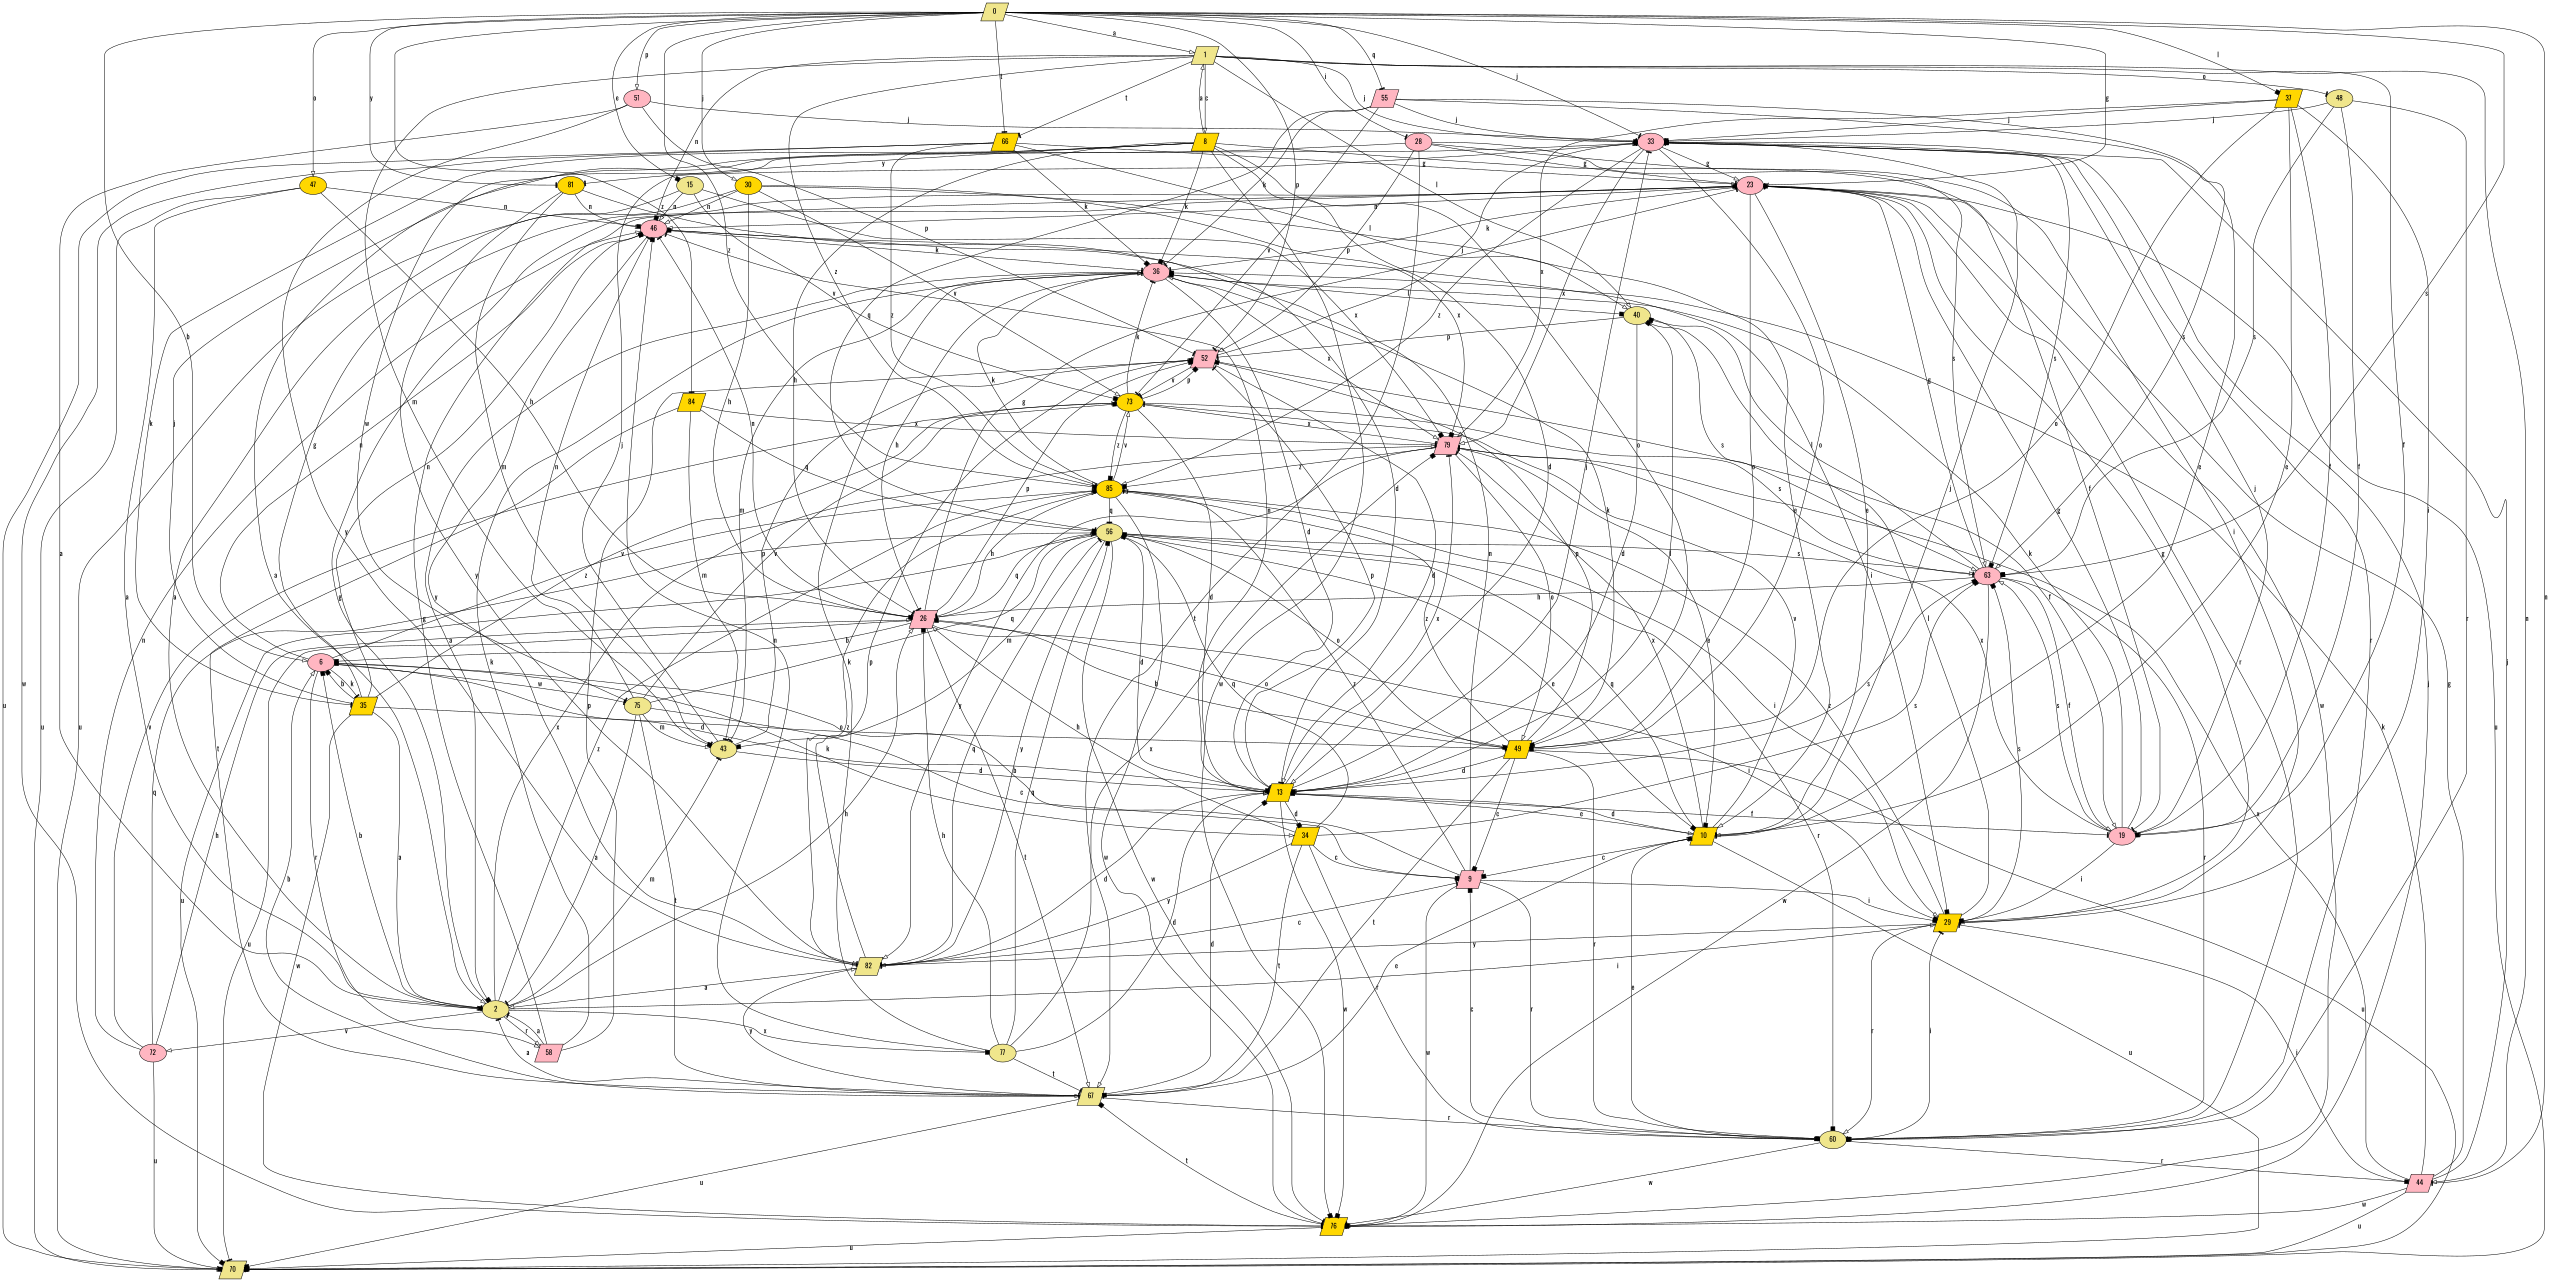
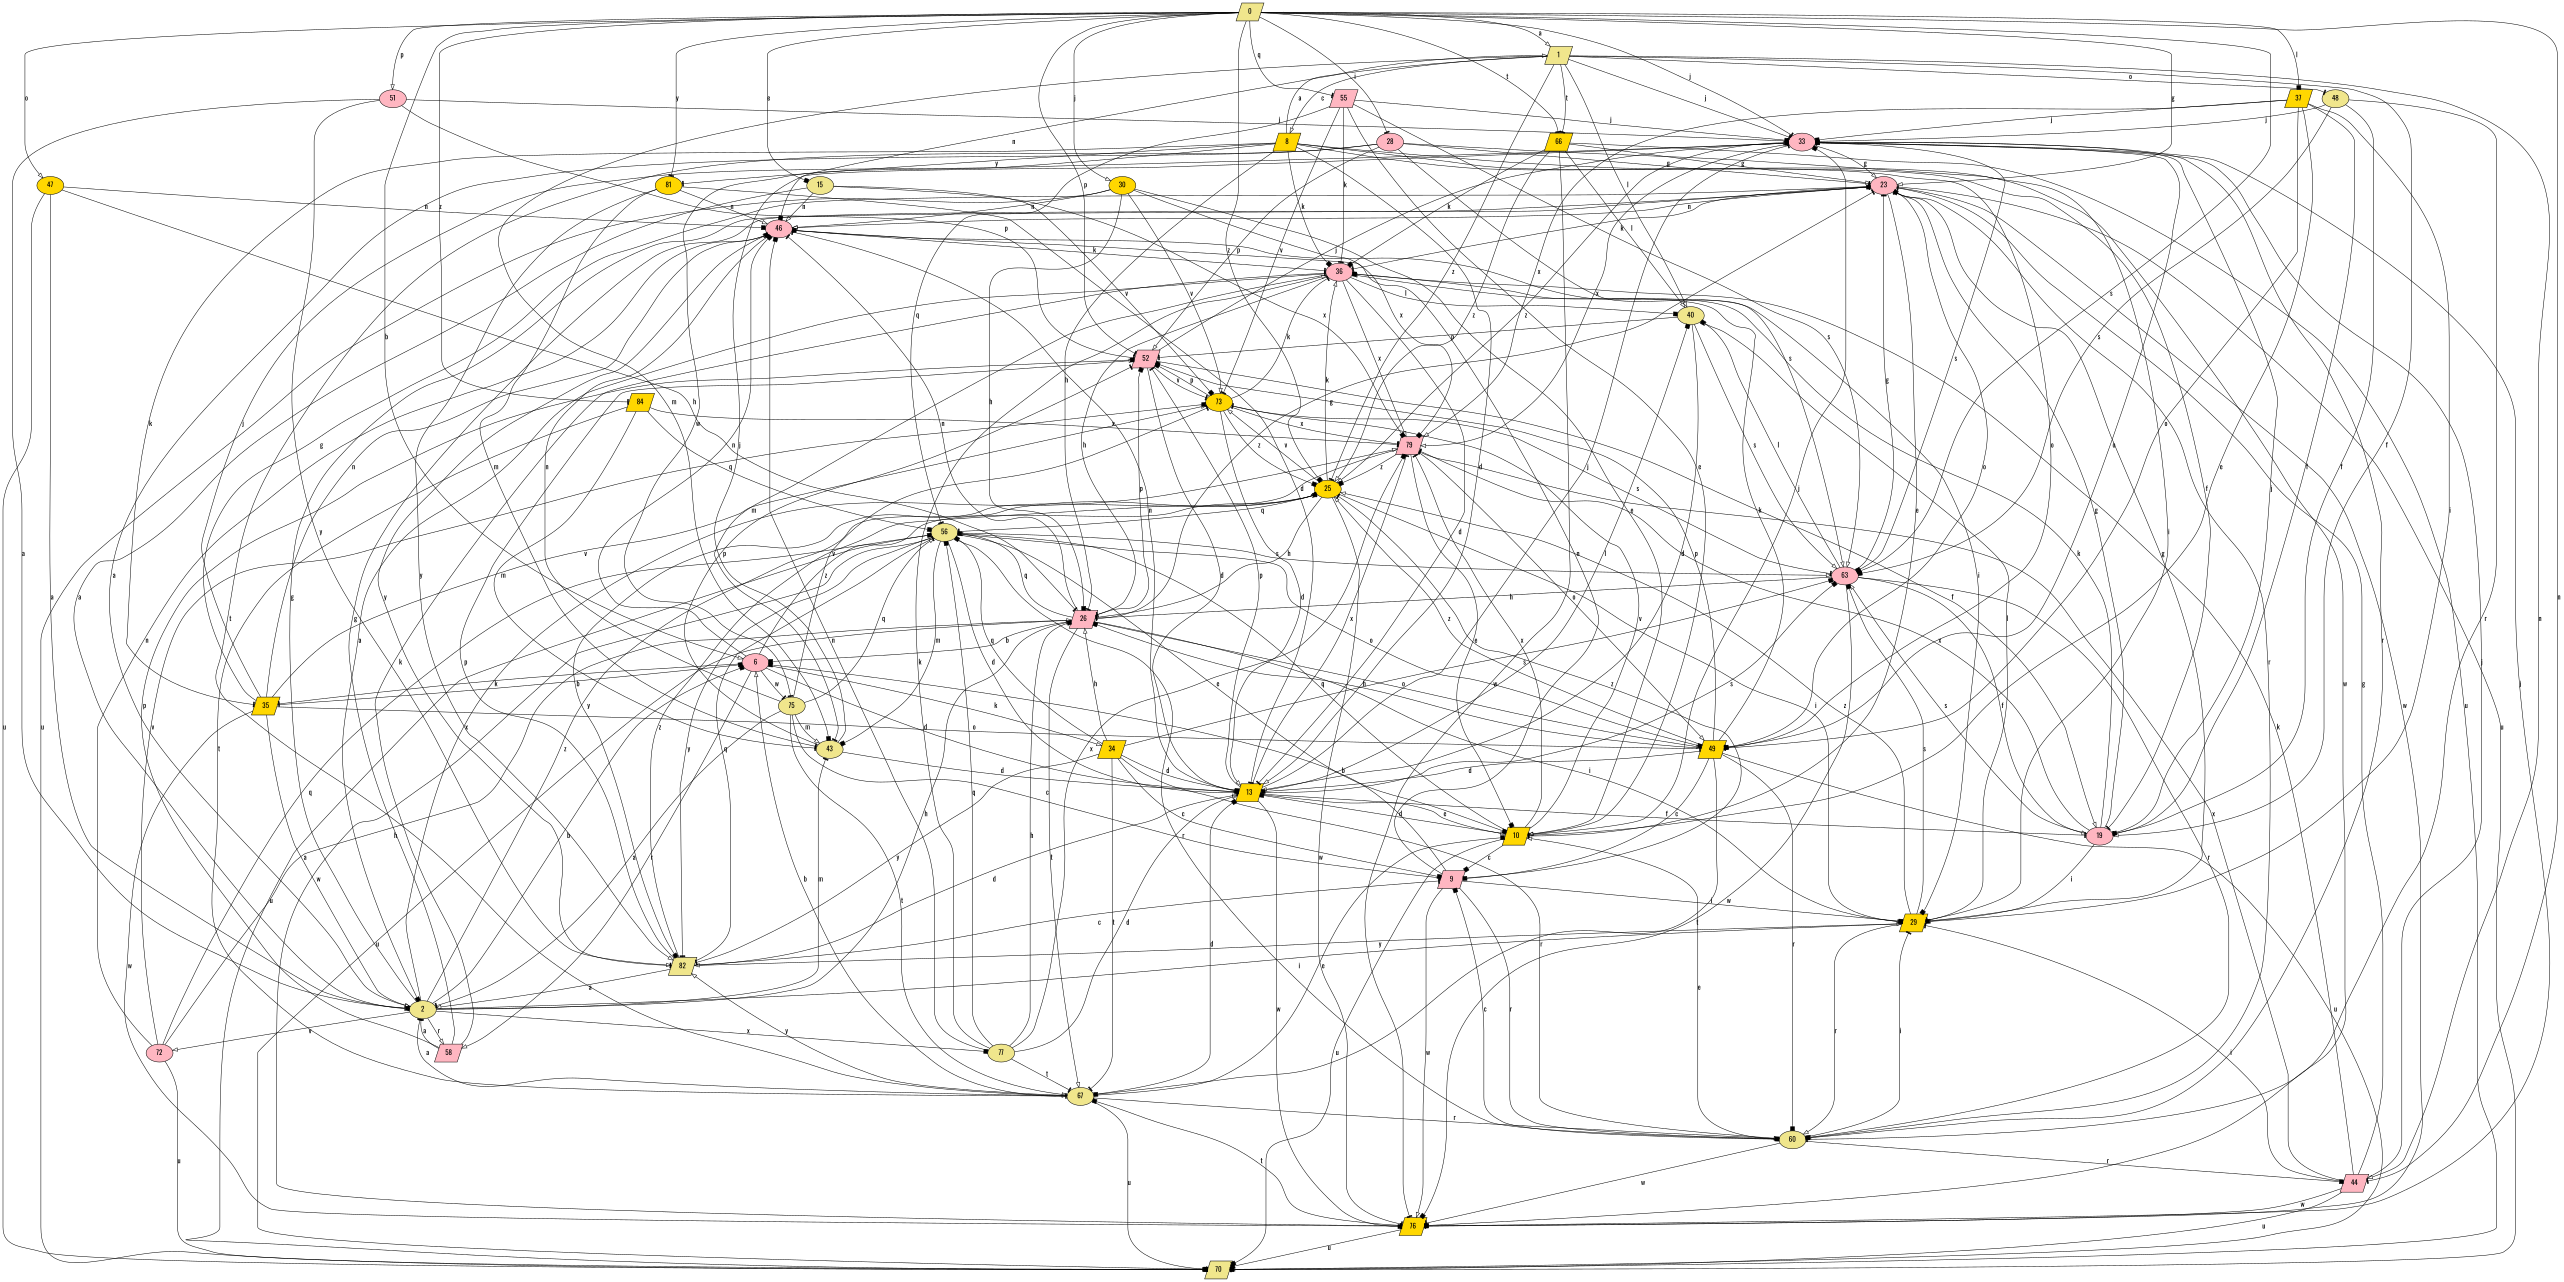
  strict digraph {
    fontname=Oswald
    node [fillcolor=lightpink fontname=Oswald shape=ellipse style=filled]
    edge [arrowhead=tee fontname=Oswald]
    0 [fillcolor=khaki shape=parallelogram]
    1 [fillcolor=khaki shape=parallelogram]
    6
    15 [fillcolor=khaki]
    23
    28
    30 [fillcolor=gold]
    33
    37 [fillcolor=gold shape=parallelogram]
    44 [shape=parallelogram]
    47 [fillcolor=gold]
    51
    52 [shape=parallelogram]
    55 [shape=parallelogram]
    63
    66 [fillcolor=gold shape=parallelogram]
    81 [fillcolor=gold]
    84 [fillcolor=gold shape=parallelogram]
-   85 [fillcolor=gold]
+   85 [fillcolor=gold label=25]
    8 [fillcolor=gold shape=parallelogram]
    19
    40 [fillcolor=khaki]
    43 [fillcolor=khaki]
    46
    48 [fillcolor=khaki]
    58 [shape=parallelogram]
    13 [fillcolor=gold shape=parallelogram]
    34 [fillcolor=gold shape=parallelogram]
    35 [fillcolor=gold shape=parallelogram]
    75 [fillcolor=khaki]
    2 [fillcolor=khaki]
    79 [shape=parallelogram]
    73 [fillcolor=gold]
    36
    49 [fillcolor=gold shape=parallelogram]
    76 [fillcolor=gold shape=parallelogram]
    60 [fillcolor=khaki]
    n38 [fillcolor=gold label=10 shape=parallelogram]
    70 [fillcolor=khaki shape=parallelogram]
    29 [fillcolor=gold shape=parallelogram]
-   67 [fillcolor=khaki shape=parallelogram]
+   67 [fillcolor=khaki]
    26 [shape=parallelogram]
    82 [fillcolor=khaki shape=parallelogram]
    56 [fillcolor=khaki]
    72
    77 [fillcolor=khaki]
    9 [shape=parallelogram]
    0 -> 1 [arrowhead=onormal label=a]
    0 -> 6 [arrowhead=onormal label=b]
    0 -> 15 [arrowhead=box label=e]
    0 -> 23 [arrowhead=onormal label=g]
    0 -> 28 [label=i]
    0 -> 30 [arrowhead=onormal label=j]
    0 -> 33 [label=j]
    0 -> 37 [arrowhead=box label=l]
    0 -> 44 [label=n]
    0 -> 47 [arrowhead=onormal label=o]
    0 -> 51 [arrowhead=onormal label=p]
    0 -> 52 [label=p]
    0 -> 55 [label=q]
    0 -> 63 [arrowhead=box label=s]
    0 -> 66 [label=t]
    0 -> 81 [label=y]
    0 -> 84 [label=z]
    0 -> 85 [arrowhead=box label=z]
    1 -> 33 [label=j]
    1 -> 44 [arrowhead=onormal label=n]
    1 -> 66 [label=t]
    1 -> 85 [label=z]
    1 -> 8 [arrowhead=onormal label=c]
    1 -> 19 [arrowhead=onormal label=f]
    1 -> 40 [arrowhead=onormal label=l]
    1 -> 43 [arrowhead=box label=m]
    1 -> 46 [arrowhead=box label=n]
    1 -> 48 [label=o]
    6 -> 85 [label=z]
    6 -> 46 [arrowhead=box label=n]
    6 -> 58 [arrowhead=onormal label=r]
    6 -> 13 [arrowhead=box label=d]
    6 -> 34 [arrowhead=onormal label=k]
    6 -> 35 [label=k]
    6 -> 75 [label=w]
    15 -> 46 [arrowhead=onormal label=n]
    15 -> 2 [arrowhead=onormal label=a]
    15 -> 79 [arrowhead=box label=x]
    15 -> 73 [arrowhead=box label=v]
    23 -> 46 [arrowhead=onormal label=n]
    23 -> 36 [label=k]
    23 -> 49 [label=o]
    23 -> 76 [arrowhead=box label=w]
    23 -> 60 [arrowhead=box label=r]
    23 -> n38 [label=e]
    23 -> 70 [label=u]
    28 -> 23 [label=g]
    28 -> 52 [arrowhead=onormal label=p]
    28 -> 63 [arrowhead=onormal label=s]
    28 -> 2 [arrowhead=onormal label=a]
    28 -> 29 [label=i]
    28 -> 67 [arrowhead=onormal label=t]
    30 -> 46 [arrowhead=onormal label=n]
    30 -> 79 [arrowhead=box label=x]
    30 -> 73 [arrowhead=onormal label=v]
    30 -> n38 [arrowhead=onormal label=e]
    30 -> 70 [arrowhead=box label=u]
    30 -> 26 [arrowhead=box label=h]
    33 -> 23 [arrowhead=onormal label=g]
    33 -> 63 [arrowhead=box label=s]
    33 -> 85 [arrowhead=onormal label=z]
    33 -> 79 [arrowhead=onormal label=x]
    33 -> 49 [arrowhead=box label=o]
    33 -> 60 [arrowhead=box label=r]
    37 -> 33 [arrowhead=box label=j]
    37 -> 19 [label=f]
    37 -> 79 [arrowhead=onormal label=x]
    37 -> 49 [label=o]
    37 -> n38 [label=e]
    37 -> 29 [arrowhead=onormal label=i]
    44 -> 23 [label=g]
    44 -> 33 [label=j]
    44 -> 79 [label=x]
    44 -> 36 [arrowhead=box label=k]
    44 -> 76 [label=w]
    44 -> 70 [arrowhead=box label=u]
    44 -> 29 [label=i]
    47 -> 46 [arrowhead=box label=n]
    47 -> 2 [label=a]
    47 -> 70 [arrowhead=onormal label=u]
    47 -> 26 [label=h]
    51 -> 33 [label=j]
    51 -> 52 [label=p]
    51 -> 2 [arrowhead=box label=a]
    51 -> 82 [arrowhead=onormal label=y]
    52 -> 33 [label=j]
    52 -> 19 [arrowhead=onormal label=f]
    52 -> 13 [arrowhead=onormal label=d]
    52 -> 73 [label=v]
    55 -> 33 [arrowhead=box label=j]
    55 -> 63 [arrowhead=onormal label=s]
    55 -> 73 [label=v]
    55 -> 36 [label=k]
    55 -> n38 [arrowhead=onormal label=e]
    55 -> 56 [label=q]
    63 -> 23 [label=g]
    63 -> 19 [arrowhead=onormal label=f]
    63 -> 40 [arrowhead=box label=l]
    63 -> 76 [arrowhead=box label=w]
    63 -> 60 [arrowhead=onormal label=r]
    63 -> 26 [label=h]
    66 -> 23 [arrowhead=onormal label=g]
    66 -> 85 [arrowhead=onormal label=z]
    66 -> 40 [arrowhead=onormal label=l]
    66 -> 36 [arrowhead=box label=k]
    66 -> 76 [label=w]
    66 -> 70 [arrowhead=box label=u]
    81 -> 43 [label=m]
    81 -> 46 [arrowhead=onormal label=n]
    81 -> 13 [label=d]
    81 -> 82 [arrowhead=onormal label=y]
    84 -> 43 [label=m]
    84 -> 79 [label=x]
    84 -> 67 [label=t]
    84 -> 56 [arrowhead=box label=q]
    85 -> 73 [arrowhead=onormal label=v]
    85 -> 36 [arrowhead=onormal label=k]
    85 -> 76 [label=w]
    85 -> 29 [arrowhead=onormal label=i]
    85 -> 26 [label=h]
    85 -> 56 [label=q]
    8 -> 1 [arrowhead=onormal label=a]
    8 -> 81 [label=y]
    8 -> 19 [label=f]
    8 -> 13 [arrowhead=onormal label=d]
    8 -> 35 [label=k]
    8 -> 75 [label=w]
    8 -> 36 [arrowhead=box label=k]
    8 -> 49 [arrowhead=box label=o]
    8 -> 76 [arrowhead=box label=w]
    8 -> 26 [label=h]
    19 -> 23 [arrowhead=box label=g]
    19 -> 33 [arrowhead=box label=j]
    19 -> 63 [arrowhead=onormal label=s]
    19 -> 79 [label=x]
    19 -> 36 [arrowhead=box label=k]
    19 -> 29 [arrowhead=box label=i]
    40 -> 52 [label=p]
    40 -> 63 [arrowhead=onormal label=s]
    40 -> 13 [arrowhead=onormal label=d]
    43 -> 33 [arrowhead=onormal label=j]
    43 -> 52 [label=p]
    43 -> 13 [label=d]
    46 -> 36 [label=k]
    46 -> 29 [arrowhead=box label=i]
    46 -> 82 [label=y]
    48 -> 33 [label=j]
    48 -> 63 [arrowhead=box label=s]
    48 -> 19 [arrowhead=box label=f]
    48 -> 60 [label=r]
    58 -> 23 [arrowhead=box label=g]
    58 -> 52 [arrowhead=box label=p]
    58 -> 2 [label=a]
    58 -> 36 [label=k]
    13 -> 33 [label=j]
    13 -> 52 [label=p]
    13 -> 63 [arrowhead=box label=s]
    13 -> 19 [label=f]
    13 -> 40 [arrowhead=box label=l]
    13 -> 46 [label=n]
    13 -> 79 [label=x]
    13 -> 76 [arrowhead=box label=w]
    13 -> n38 [arrowhead=onormal label=e]
    34 -> 63 [arrowhead=box label=s]
-   13 -> 34 [arrowhead=box label=d]
+   34 -> 13 [arrowhead=box label=d]
    34 -> 60 [arrowhead=onormal label=r]
    34 -> 67 [label=t]
    34 -> 26 [arrowhead=onormal label=h]
    34 -> 82 [label=y]
    34 -> 56 [arrowhead=box label=q]
    34 -> 9 [arrowhead=box label=c]
    35 -> 6 [arrowhead=box label=b]
    35 -> 23 [label=g]
    35 -> 33 [arrowhead=box label=j]
    35 -> 46 [arrowhead=box label=n]
    35 -> 2 [arrowhead=onormal label=a]
    35 -> 73 [arrowhead=onormal label=v]
    35 -> 49 [label=o]
    35 -> 76 [label=w]
    75 -> 43 [arrowhead=onormal label=m]
    75 -> 46 [label=n]
    75 -> 2 [label=a]
    75 -> 73 [label=v]
    75 -> 67 [arrowhead=onormal label=t]
    75 -> 56 [arrowhead=onormal label=q]
    75 -> 9 [label=c]
    2 -> 6 [arrowhead=box label=b]
    2 -> 23 [label=g]
    2 -> 85 [arrowhead=box label=z]
    2 -> 43 [label=m]
    2 -> 58 [arrowhead=onormal label=r]
    2 -> 79 [arrowhead=onormal label=x]
    2 -> 29 [arrowhead=onormal label=i]
    2 -> 26 [arrowhead=onormal label=h]
    2 -> 72 [arrowhead=onormal label=v]
    2 -> 77 [arrowhead=box label=x]
    79 -> 85 [arrowhead=box label=z]
    79 -> 49 [arrowhead=onormal label=o]
    79 -> n38 [arrowhead=box label=e]
-   79 -> 82 [arrowhead=onormal label=y]
+   79 -> 82 [arrowhead=box label=y]
    73 -> 52 [arrowhead=box label=p]
    73 -> 63 [label=s]
    73 -> 85 [arrowhead=box label=z]
    73 -> 13 [arrowhead=onormal label=d]
    73 -> 79 [label=x]
    73 -> 36 [label=k]
    36 -> 40 [arrowhead=box label=l]
    36 -> 43 [label=m]
    36 -> 13 [label=d]
    36 -> 2 [arrowhead=box label=a]
    36 -> 79 [arrowhead=onormal label=x]
    36 -> 26 [label=h]
    49 -> 52 [arrowhead=box label=p]
    49 -> 85 [arrowhead=onormal label=z]
    49 -> 13 [arrowhead=box label=d]
    49 -> 36 [arrowhead=onormal label=k]
    49 -> 60 [arrowhead=box label=r]
    49 -> 70 [arrowhead=onormal label=u]
    49 -> 67 [arrowhead=box label=t]
    49 -> 26 [arrowhead=box label=h]
    49 -> 9 [arrowhead=box label=c]
    76 -> 33 [arrowhead=box label=j]
    76 -> 70 [arrowhead=box label=u]
    76 -> 67 [arrowhead=box label=t]
    60 -> 44 [arrowhead=box label=r]
    60 -> 76 [label=w]
    60 -> n38 [arrowhead=onormal label=e]
    60 -> 29 [label=i]
    60 -> 9 [arrowhead=box label=c]
    n38 -> 33 [arrowhead=box label=j]
    n38 -> 13 [arrowhead=box label=d]
    n38 -> 79 [label=x]
    n38 -> 73 [label=v]
    n38 -> 70 [arrowhead=box label=u]
    n38 -> 56 [arrowhead=box label=q]
    n38 -> 9 [arrowhead=box label=c]
    29 -> 23 [label=g]
    29 -> 63 [arrowhead=box label=s]
    29 -> 85 [arrowhead=onormal label=z]
    29 -> 40 [arrowhead=onormal label=l]
    29 -> 60 [arrowhead=onormal label=r]
    29 -> 82 [arrowhead=onormal label=y]
    67 -> 6 [arrowhead=onormal label=b]
    67 -> 13 [arrowhead=box label=d]
    67 -> 2 [label=a]
    67 -> 60 [arrowhead=onormal label=r]
    67 -> n38 [arrowhead=box label=e]
    67 -> 70 [arrowhead=box label=u]
    67 -> 82 [arrowhead=onormal label=y]
    26 -> 6 [arrowhead=box label=b]
    26 -> 23 [label=g]
    26 -> 52 [arrowhead=box label=p]
    26 -> 46 [label=n]
    26 -> 49 [arrowhead=onormal label=o]
    26 -> 70 [label=u]
    26 -> 29 [arrowhead=box label=i]
    26 -> 67 [arrowhead=onormal label=t]
    26 -> 56 [arrowhead=onormal label=q]
    82 -> 52 [arrowhead=onormal label=p]
    82 -> 85 [arrowhead=onormal label=z]
    82 -> 13 [arrowhead=onormal label=d]
    82 -> 2 [arrowhead=onormal label=a]
    82 -> 56 [label=q]
    82 -> 9 [label=c]
    56 -> 63 [arrowhead=onormal label=s]
    56 -> 43 [arrowhead=box label=m]
    56 -> 13 [label=d]
    56 -> 49 [arrowhead=box label=o]
    56 -> 76 [label=w]
    56 -> 60 [arrowhead=box label=r]
    56 -> n38 [arrowhead=box label=e]
    56 -> 70 [arrowhead=box label=u]
    56 -> 82 [label=y]
    72 -> 46 [arrowhead=onormal label=n]
    72 -> 73 [arrowhead=box label=v]
    72 -> 70 [arrowhead=onormal label=u]
    72 -> 26 [arrowhead=onormal label=h]
    72 -> 56 [arrowhead=box label=q]
    77 -> 46 [arrowhead=box label=n]
    77 -> 13 [arrowhead=onormal label=d]
    77 -> 79 [arrowhead=box label=x]
    77 -> 36 [arrowhead=onormal label=k]
    77 -> 67 [label=t]
    77 -> 26 [arrowhead=box label=h]
    77 -> 56 [arrowhead=box label=q]
    9 -> 6 [arrowhead=box label=b]
    9 -> 85 [label=z]
    9 -> 46 [arrowhead=box label=n]
    9 -> 76 [arrowhead=onormal label=w]
    9 -> 60 [arrowhead=box label=r]
    9 -> 29 [arrowhead=box label=i]
  }
